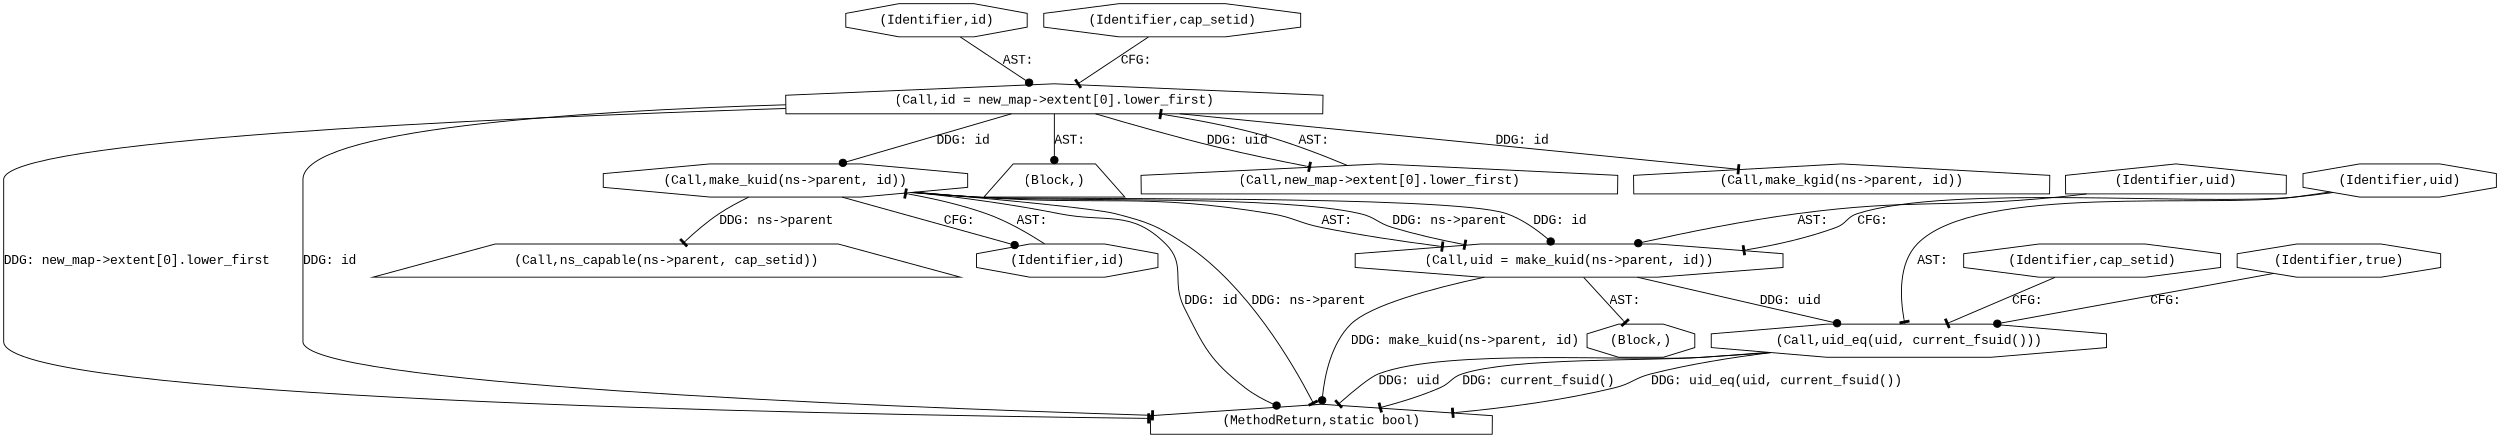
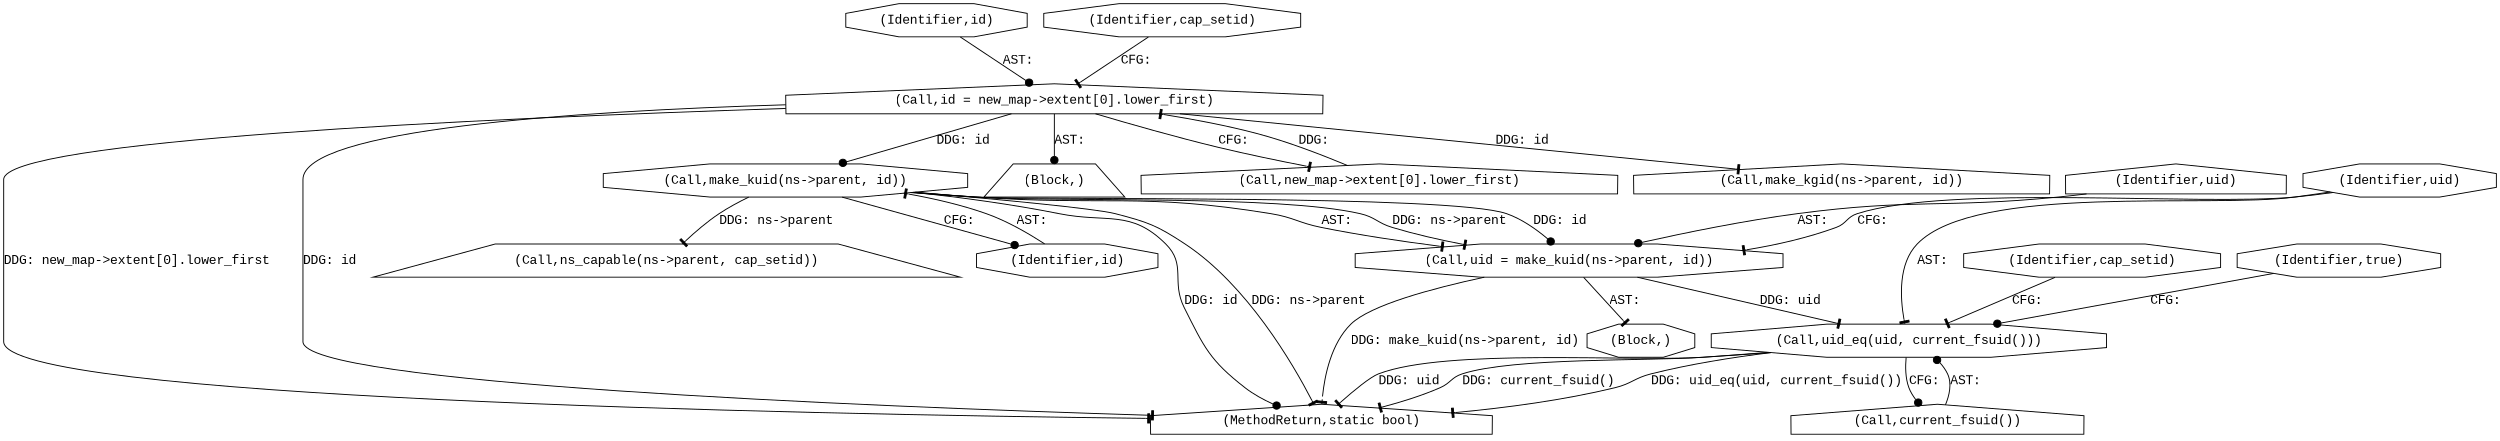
  digraph {
    fontname="Liberation Mono"
    node [fontname="Liberation Mono" shape=octagon]
    edge [arrowhead=tee fontname="Liberation Mono"]
    n1 [label="(Call,uid_eq(uid, current_fsuid()))"]
    n2 [label="(MethodReturn,static bool)" shape=house]
+   n3 [label="(Call,current_fsuid())" shape=house]
    n4 [label="(Call,uid = make_kuid(ns->parent, id))"]
    n5 [label="(Block,)"]
    n6 [label="(Call,make_kuid(ns->parent, id))"]
    n7 [label="(Call,ns_capable(ns->parent, cap_setid))" shape=trapezium]
    n8 [label="(Identifier,id)"]
    n9 [label="(Call,id = new_map->extent[0].lower_first)" shape=house]
    n10 [label="(Block,)" shape=trapezium]
    n11 [label="(Call,new_map->extent[0].lower_first)" shape=house]
    n12 [label="(Call,make_kgid(ns->parent, id))" shape=house]
    n13 [label="(Identifier,cap_setid)"]
    n14 [label="(Identifier,true)"]
    n15 [label="(Identifier,uid)" shape=house]
    n16 [label="(Identifier,id)"]
    n17 [label="(Identifier,cap_setid)"]
    n18 [label="(Identifier,uid)"]
    n1 -> n2 [label="DDG: uid"]
    n1 -> n2 [label="DDG: current_fsuid()"]
    n1 -> n2 [label="DDG: uid_eq(uid, current_fsuid())"]
-   n4 -> n1 [arrowhead=dot label="DDG: uid"]
-   n4 -> n2 [arrowhead=dot label="DDG: make_kuid(ns->parent, id)"]
+   n1 -> n3 [arrowhead=dot label="CFG: "]
+   n3 -> n1 [arrowhead=dot label="AST: "]
+   n4 -> n1 [label="DDG: uid"]
+   n4 -> n2 [label="DDG: make_kuid(ns->parent, id)"]
    n4 -> n5 [label="AST: "]
    n6 -> n2 [arrowhead=dot label="DDG: id"]
    n6 -> n2 [label="DDG: ns->parent"]
    n6 -> n4 [label="AST: "]
    n6 -> n4 [label="DDG: ns->parent"]
    n6 -> n4 [arrowhead=dot label="DDG: id"]
    n6 -> n7 [label="DDG: ns->parent"]
    n6 -> n8 [arrowhead=dot label="CFG: "]
    n8 -> n6 [label="AST: "]
    n9 -> n2 [label="DDG: new_map->extent[0].lower_first"]
    n9 -> n2 [label="DDG: id"]
    n9 -> n6 [arrowhead=dot label="DDG: id"]
    n9 -> n10 [arrowhead=dot label="AST: "]
-   n9 -> n11 [label="DDG: uid"]
+   n9 -> n11 [label="CFG: "]
    n9 -> n12 [label="DDG: id"]
-   n11 -> n9 [label="AST: "]
+   n11 -> n9 [label="DDG: "]
    n13 -> n1 [label="CFG: "]
    n14 -> n1 [arrowhead=dot label="CFG: "]
    n15 -> n4 [arrowhead=dot label="AST: "]
    n16 -> n9 [arrowhead=dot label="AST: "]
    n17 -> n9 [label="CFG: "]
    n18 -> n1 [label="AST: "]
    n18 -> n4 [label="CFG: "]
  }
